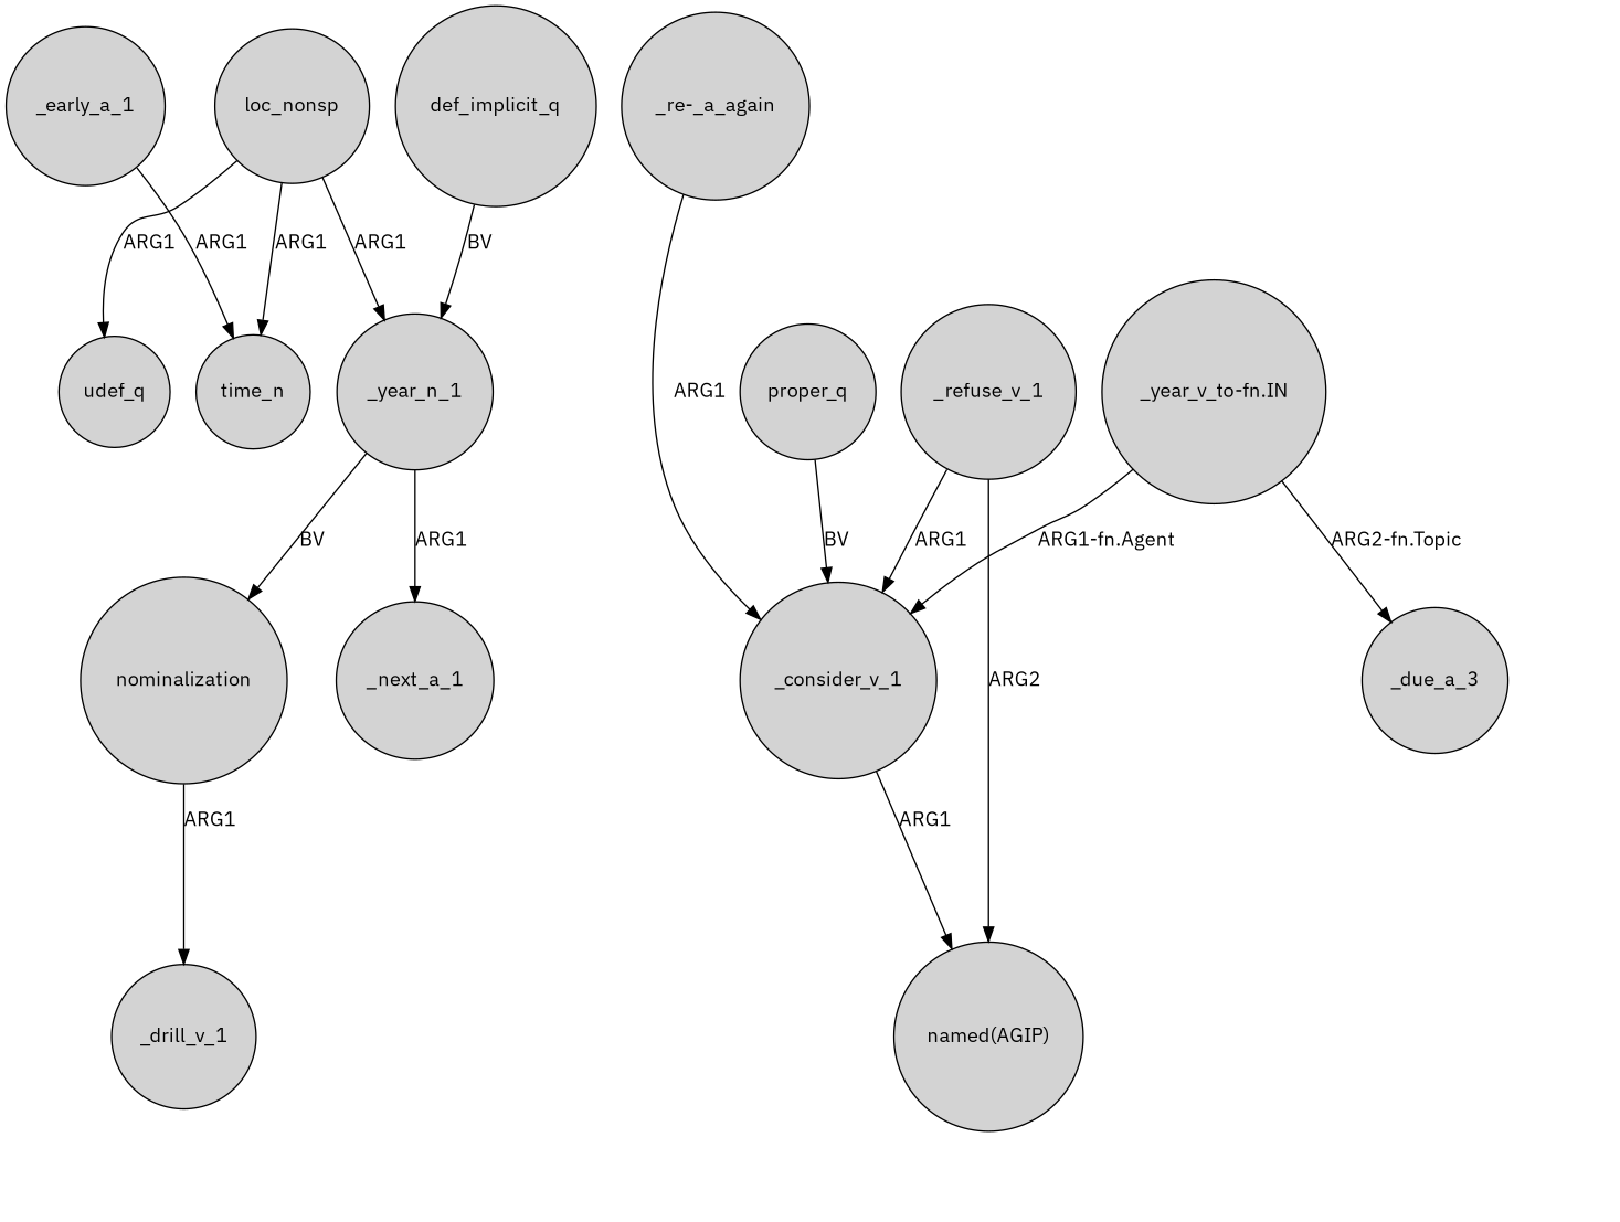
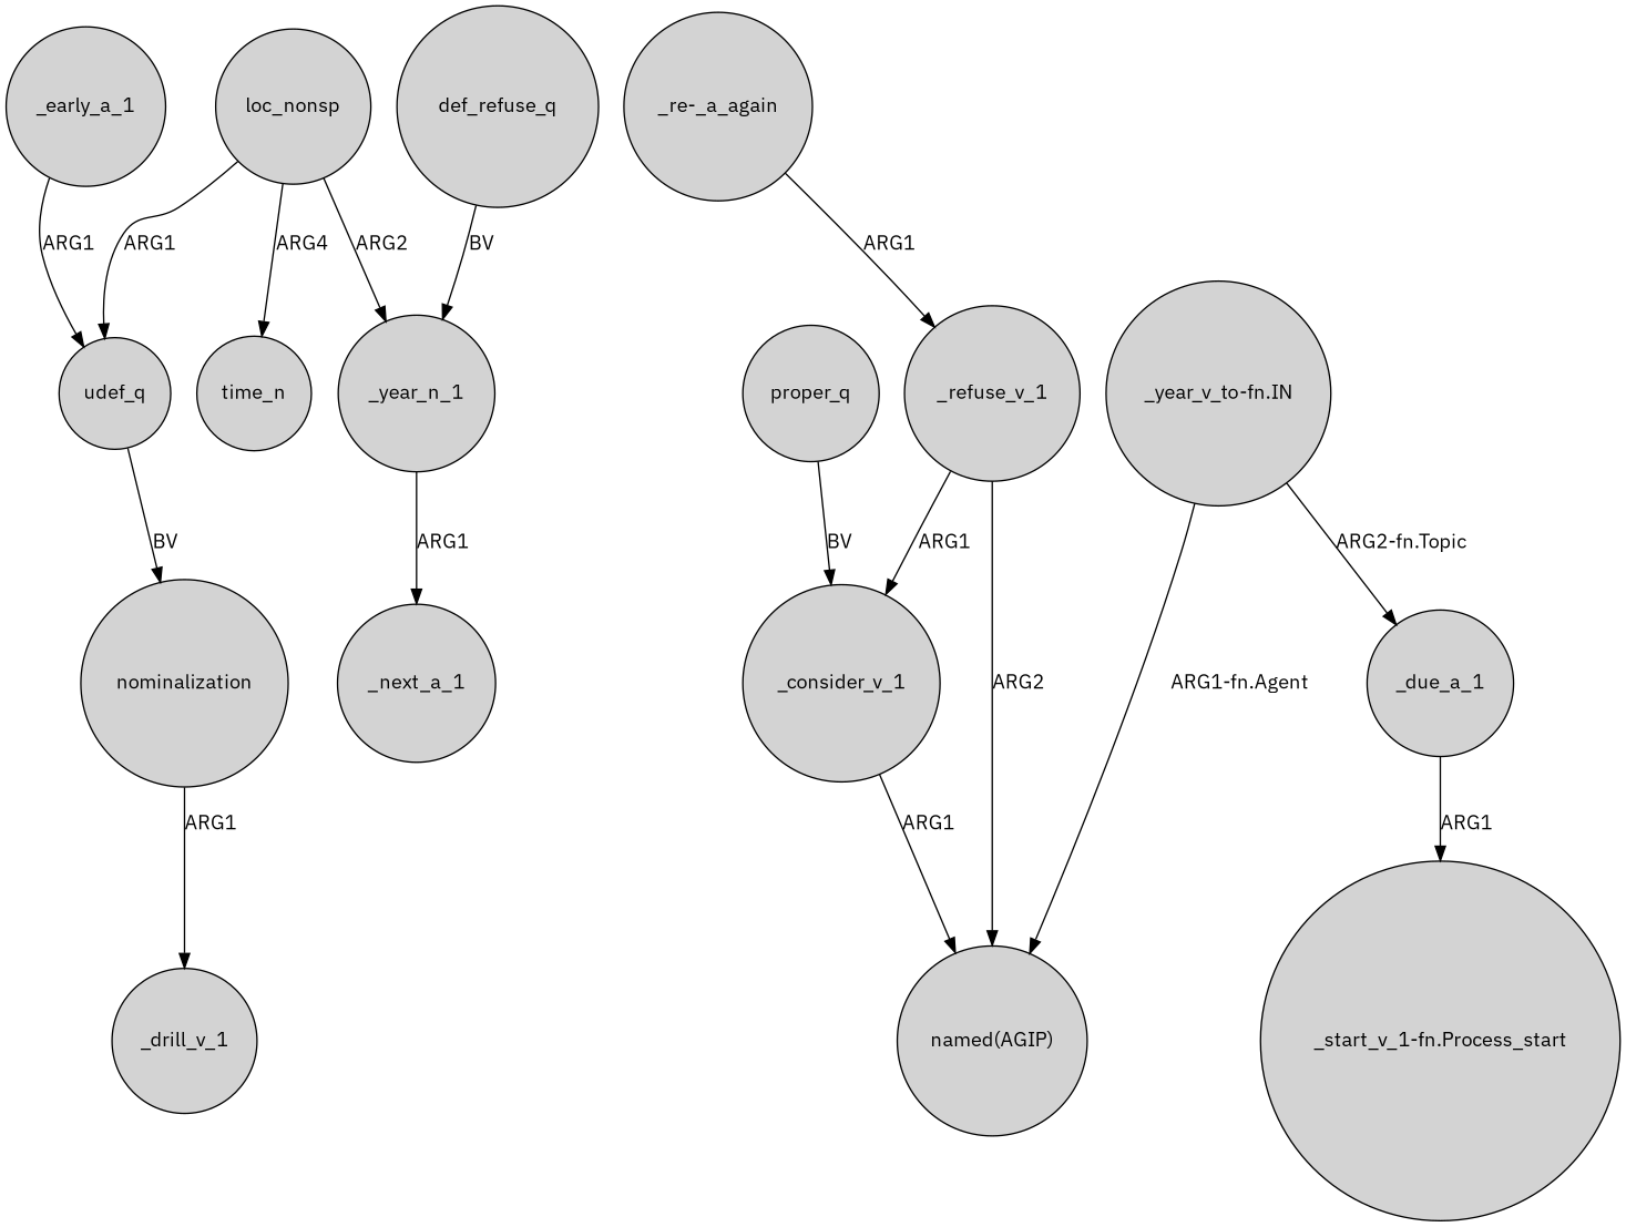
  digraph {
    fontname="IBM Plex Sans"
    node [fontname="IBM Plex Sans" shape=circle style=filled]
    edge [fontname="IBM Plex Sans"]
    _early_a_1
    time_n
    n3 [label="_year_v_to-fn.IN"]
-   _due_a_1 [label=_due_a_3]
+   _due_a_1
    "named(AGIP)"
+   "_start_v_1-fn.Process_start"
    _refuse_v_1
    _consider_v_1
    nominalization
    _drill_v_1
    loc_nonsp
    _year_n_1
    udef_q
    _next_a_1
-   def_implicit_q
+   def_implicit_q [label=def_refuse_q]
    "_re-_a_again"
    proper_q
-   _early_a_1 -> time_n [label=ARG1]
+   _early_a_1 -> udef_q [label=ARG1]
    n3 -> _due_a_1 [label="ARG2-fn.Topic"]
-   n3 -> _consider_v_1 [label="ARG1-fn.Agent"]
+   n3 -> "named(AGIP)" [label="ARG1-fn.Agent"]
+   _due_a_1 -> "_start_v_1-fn.Process_start" [label=ARG1]
    _refuse_v_1 -> "named(AGIP)" [label=ARG2]
    _refuse_v_1 -> _consider_v_1 [label=ARG1]
    _consider_v_1 -> "named(AGIP)" [label=ARG1]
    nominalization -> _drill_v_1 [label=ARG1]
-   loc_nonsp -> time_n [label=ARG1]
-   loc_nonsp -> _year_n_1 [label=ARG1]
+   loc_nonsp -> time_n [label=ARG4]
+   loc_nonsp -> _year_n_1 [label=ARG2]
    loc_nonsp -> udef_q [label=ARG1]
    _year_n_1 -> _next_a_1 [label=ARG1]
-   _year_n_1 -> nominalization [label=BV]
+   udef_q -> nominalization [label=BV]
    def_implicit_q -> _year_n_1 [label=BV]
-   "_re-_a_again" -> _consider_v_1 [label=ARG1]
+   "_re-_a_again" -> _refuse_v_1 [label=ARG1]
    proper_q -> _consider_v_1 [label=BV]
  }
